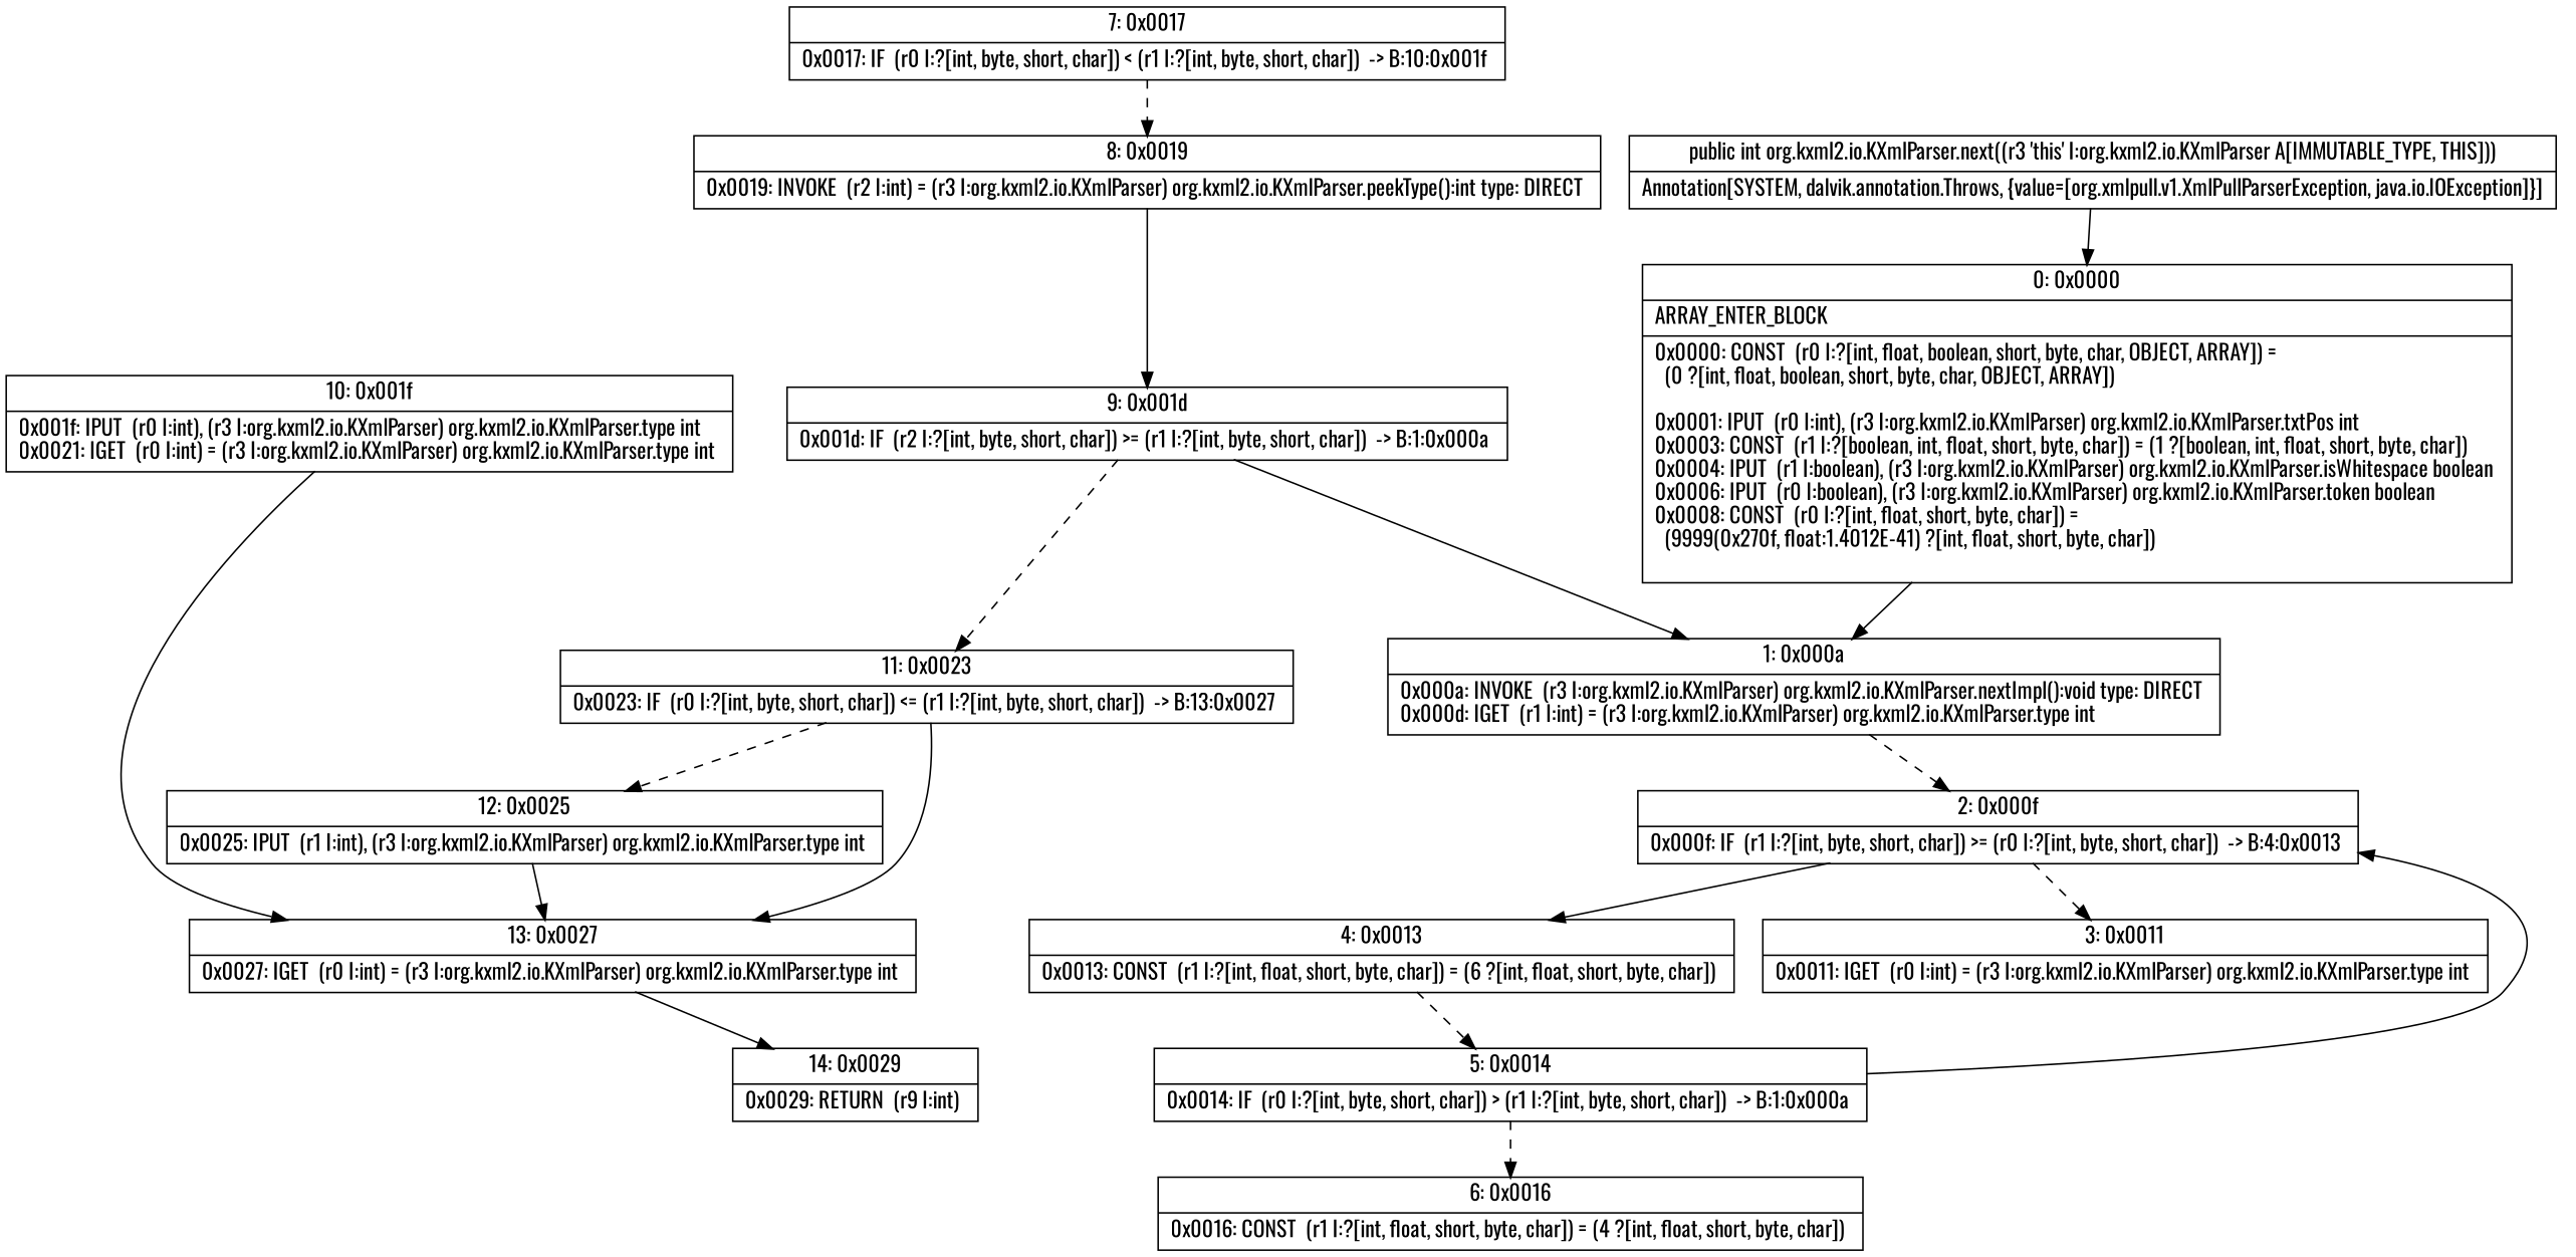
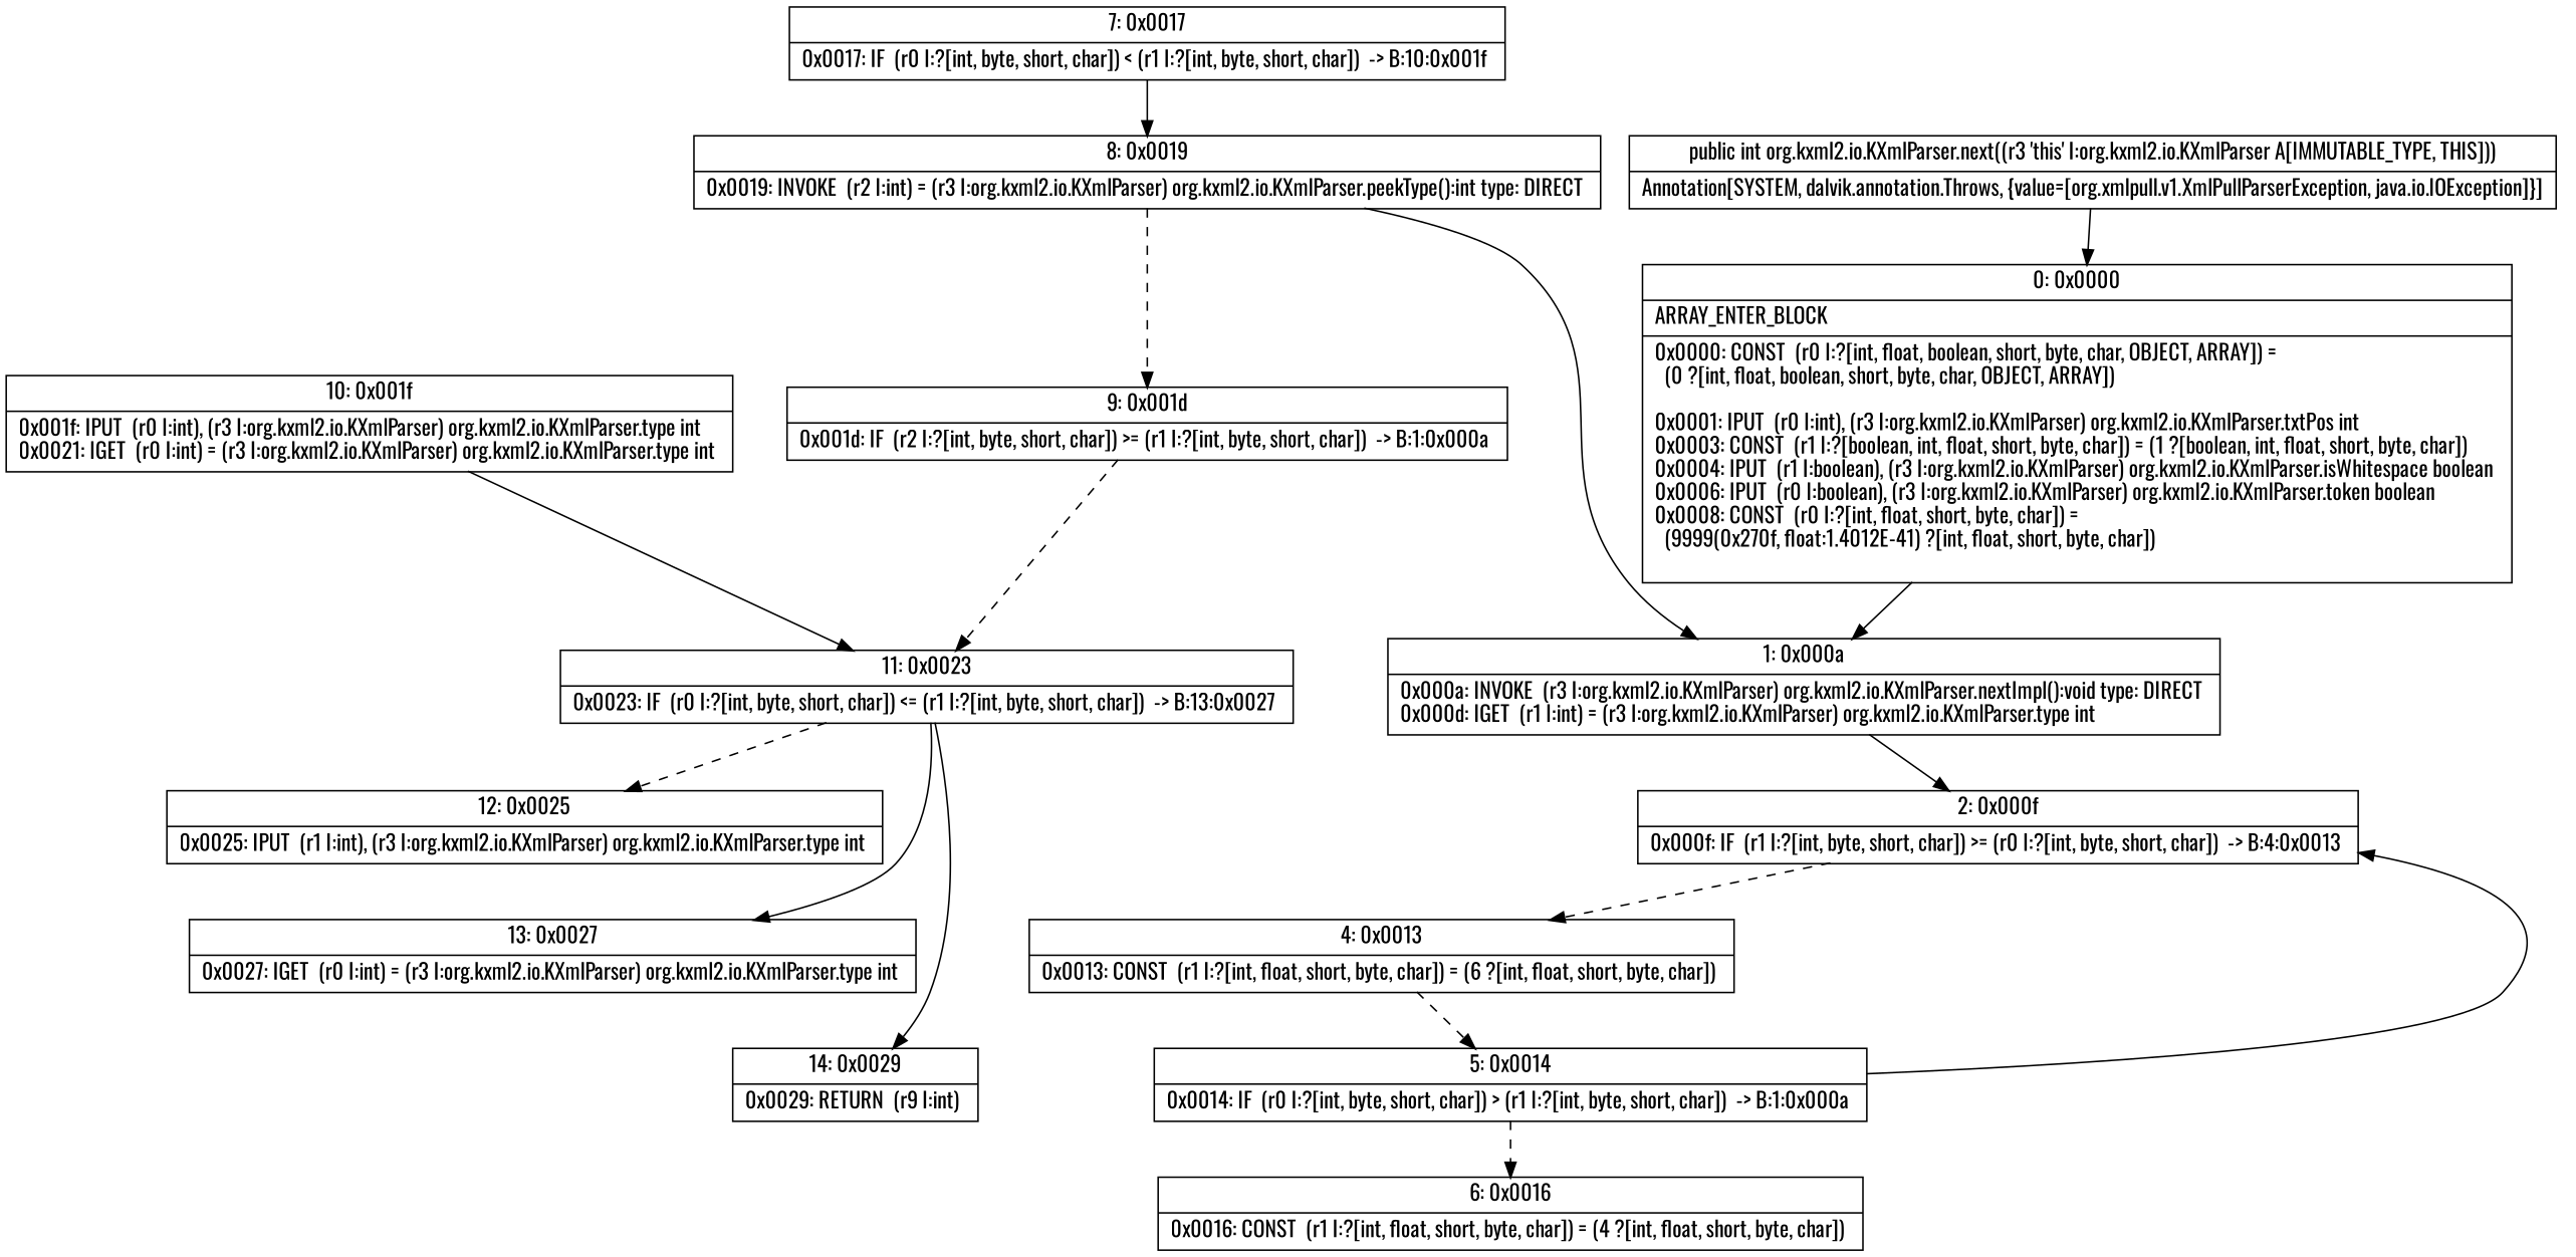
  digraph {
    fontname=Oswald
    node [fontname=Oswald shape=record]
    edge [fontname=Oswald]
    n1 [label="{0\:\ 0x0000|ARRAY_ENTER_BLOCK\l|0x0000: CONST  (r0 I:?[int, float, boolean, short, byte, char, OBJECT, ARRAY]) = \l  (0 ?[int, float, boolean, short, byte, char, OBJECT, ARRAY])\l \l0x0001: IPUT  (r0 I:int), (r3 I:org.kxml2.io.KXmlParser) org.kxml2.io.KXmlParser.txtPos int \l0x0003: CONST  (r1 I:?[boolean, int, float, short, byte, char]) = (1 ?[boolean, int, float, short, byte, char]) \l0x0004: IPUT  (r1 I:boolean), (r3 I:org.kxml2.io.KXmlParser) org.kxml2.io.KXmlParser.isWhitespace boolean \l0x0006: IPUT  (r0 I:boolean), (r3 I:org.kxml2.io.KXmlParser) org.kxml2.io.KXmlParser.token boolean \l0x0008: CONST  (r0 I:?[int, float, short, byte, char]) = \l  (9999(0x270f, float:1.4012E\-41) ?[int, float, short, byte, char])\l \l}"]
    n2 [label="{1\:\ 0x000a|0x000a: INVOKE  (r3 I:org.kxml2.io.KXmlParser) org.kxml2.io.KXmlParser.nextImpl():void type: DIRECT \l0x000d: IGET  (r1 I:int) = (r3 I:org.kxml2.io.KXmlParser) org.kxml2.io.KXmlParser.type int \l}"]
    n3 [label="{2\:\ 0x000f|0x000f: IF  (r1 I:?[int, byte, short, char]) \>= (r0 I:?[int, byte, short, char])  \-\> B:4:0x0013 \l}"]
-   n4 [label="{3\:\ 0x0011|0x0011: IGET  (r0 I:int) = (r3 I:org.kxml2.io.KXmlParser) org.kxml2.io.KXmlParser.type int \l}"]
    n5 [label="{4\:\ 0x0013|0x0013: CONST  (r1 I:?[int, float, short, byte, char]) = (6 ?[int, float, short, byte, char]) \l}"]
    n6 [label="{5\:\ 0x0014|0x0014: IF  (r0 I:?[int, byte, short, char]) \> (r1 I:?[int, byte, short, char])  \-\> B:1:0x000a \l}"]
    n7 [label="{6\:\ 0x0016|0x0016: CONST  (r1 I:?[int, float, short, byte, char]) = (4 ?[int, float, short, byte, char]) \l}"]
    n8 [label="{7\:\ 0x0017|0x0017: IF  (r0 I:?[int, byte, short, char]) \< (r1 I:?[int, byte, short, char])  \-\> B:10:0x001f \l}"]
    n9 [label="{8\:\ 0x0019|0x0019: INVOKE  (r2 I:int) = (r3 I:org.kxml2.io.KXmlParser) org.kxml2.io.KXmlParser.peekType():int type: DIRECT \l}"]
    n10 [label="{9\:\ 0x001d|0x001d: IF  (r2 I:?[int, byte, short, char]) \>= (r1 I:?[int, byte, short, char])  \-\> B:1:0x000a \l}"]
    n11 [label="{10\:\ 0x001f|0x001f: IPUT  (r0 I:int), (r3 I:org.kxml2.io.KXmlParser) org.kxml2.io.KXmlParser.type int \l0x0021: IGET  (r0 I:int) = (r3 I:org.kxml2.io.KXmlParser) org.kxml2.io.KXmlParser.type int \l}"]
    n12 [label="{11\:\ 0x0023|0x0023: IF  (r0 I:?[int, byte, short, char]) \<= (r1 I:?[int, byte, short, char])  \-\> B:13:0x0027 \l}"]
    n13 [label="{12\:\ 0x0025|0x0025: IPUT  (r1 I:int), (r3 I:org.kxml2.io.KXmlParser) org.kxml2.io.KXmlParser.type int \l}"]
    n14 [label="{13\:\ 0x0027|0x0027: IGET  (r0 I:int) = (r3 I:org.kxml2.io.KXmlParser) org.kxml2.io.KXmlParser.type int \l}"]
    n15 [label="{14\:\ 0x0029|0x0029: RETURN  (r9 I:int) \l}"]
    n16 [label="{public int org.kxml2.io.KXmlParser.next((r3 'this' I:org.kxml2.io.KXmlParser A[IMMUTABLE_TYPE, THIS]))  | Annotation[SYSTEM, dalvik.annotation.Throws, \{value=[org.xmlpull.v1.XmlPullParserException, java.io.IOException]\}]\l}"]
    n1 -> n2
-   n2 -> n3 [style=dashed]
-   n3 -> n4 [style=dashed]
-   n3 -> n5
+   n2 -> n3
+   n3 -> n5 [style=dashed]
    n5 -> n6 [style=dashed]
    n6 -> n3
    n6 -> n7 [style=dashed]
-   n8 -> n9 [style=dashed]
-   n9 -> n10
-   n10 -> n2
+   n8 -> n9 [style=solid]
+   n9 -> n10 [style=dashed]
+   n9 -> n2
    n10 -> n12 [style=dashed]
-   n11 -> n14
+   n11 -> n12
    n12 -> n13 [style=dashed]
    n12 -> n14
-   n13 -> n14
-   n14 -> n15
+   n12 -> n15
    n16 -> n1
  }
